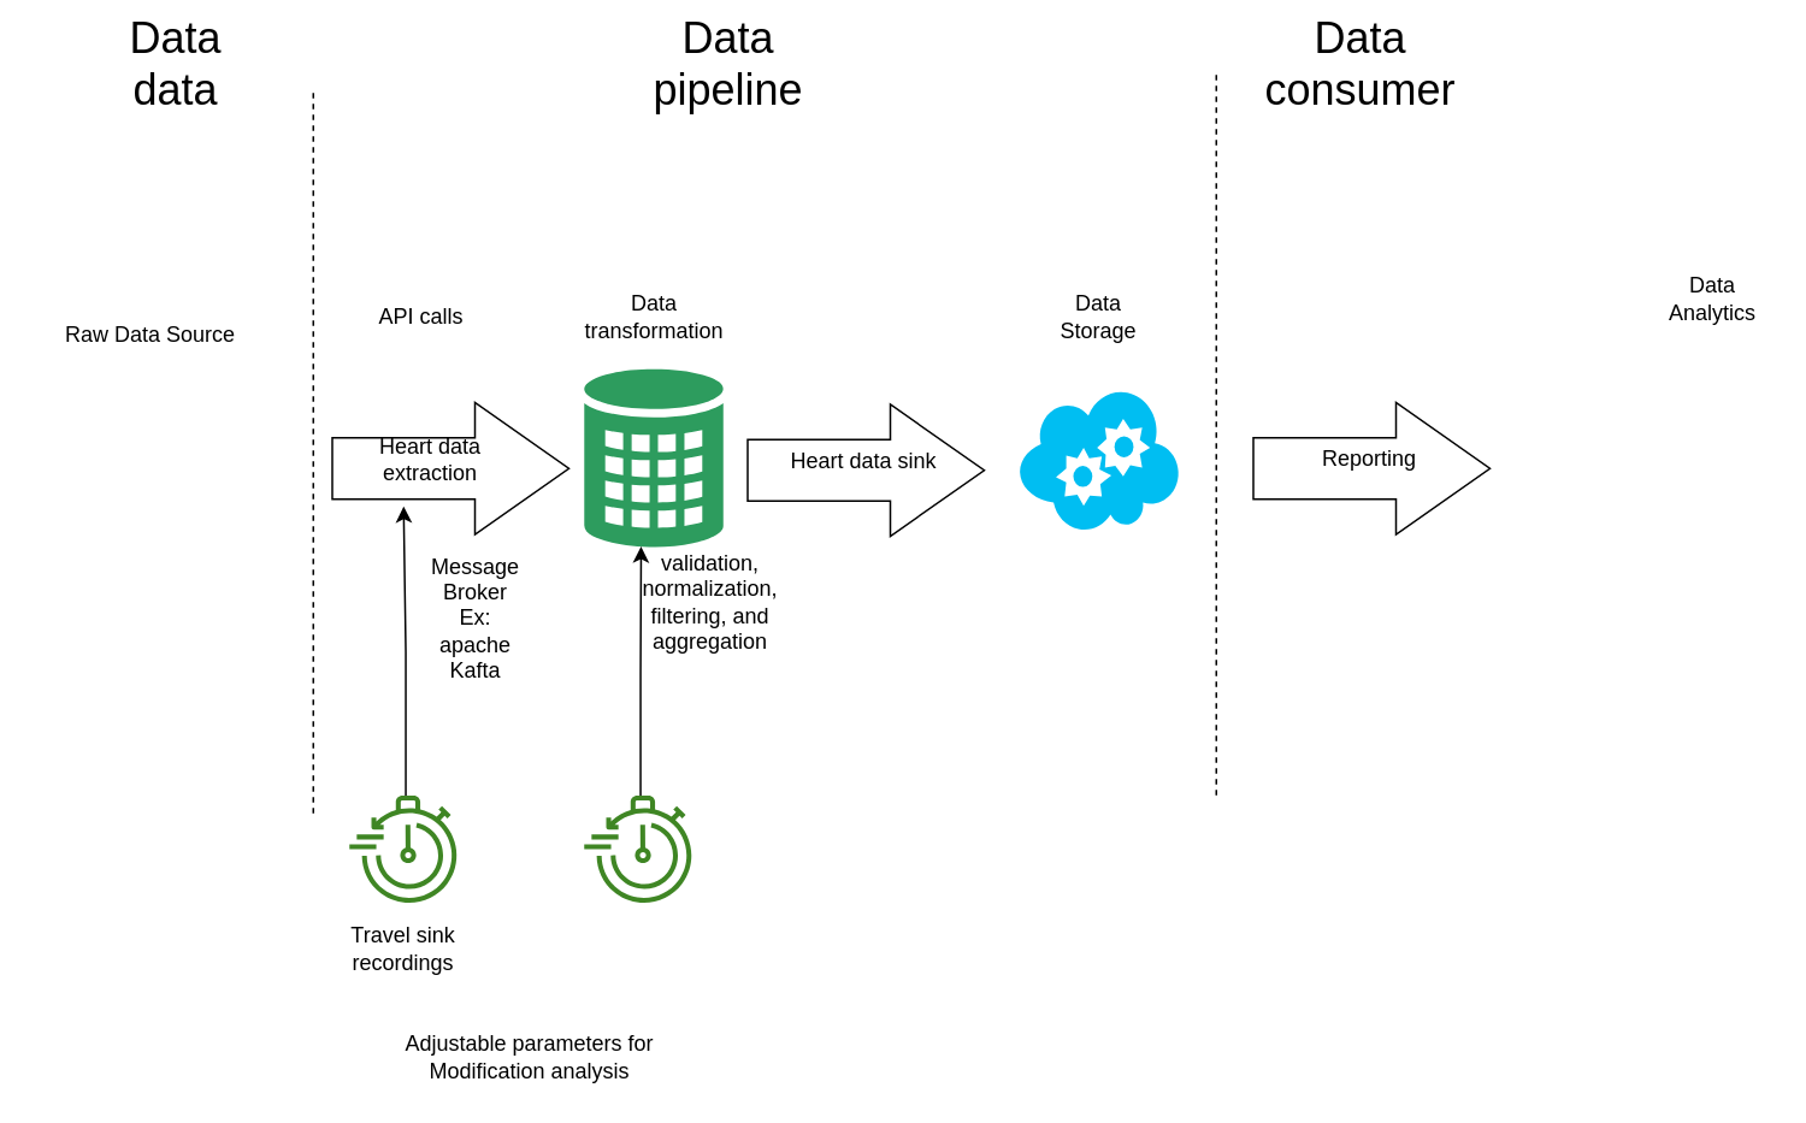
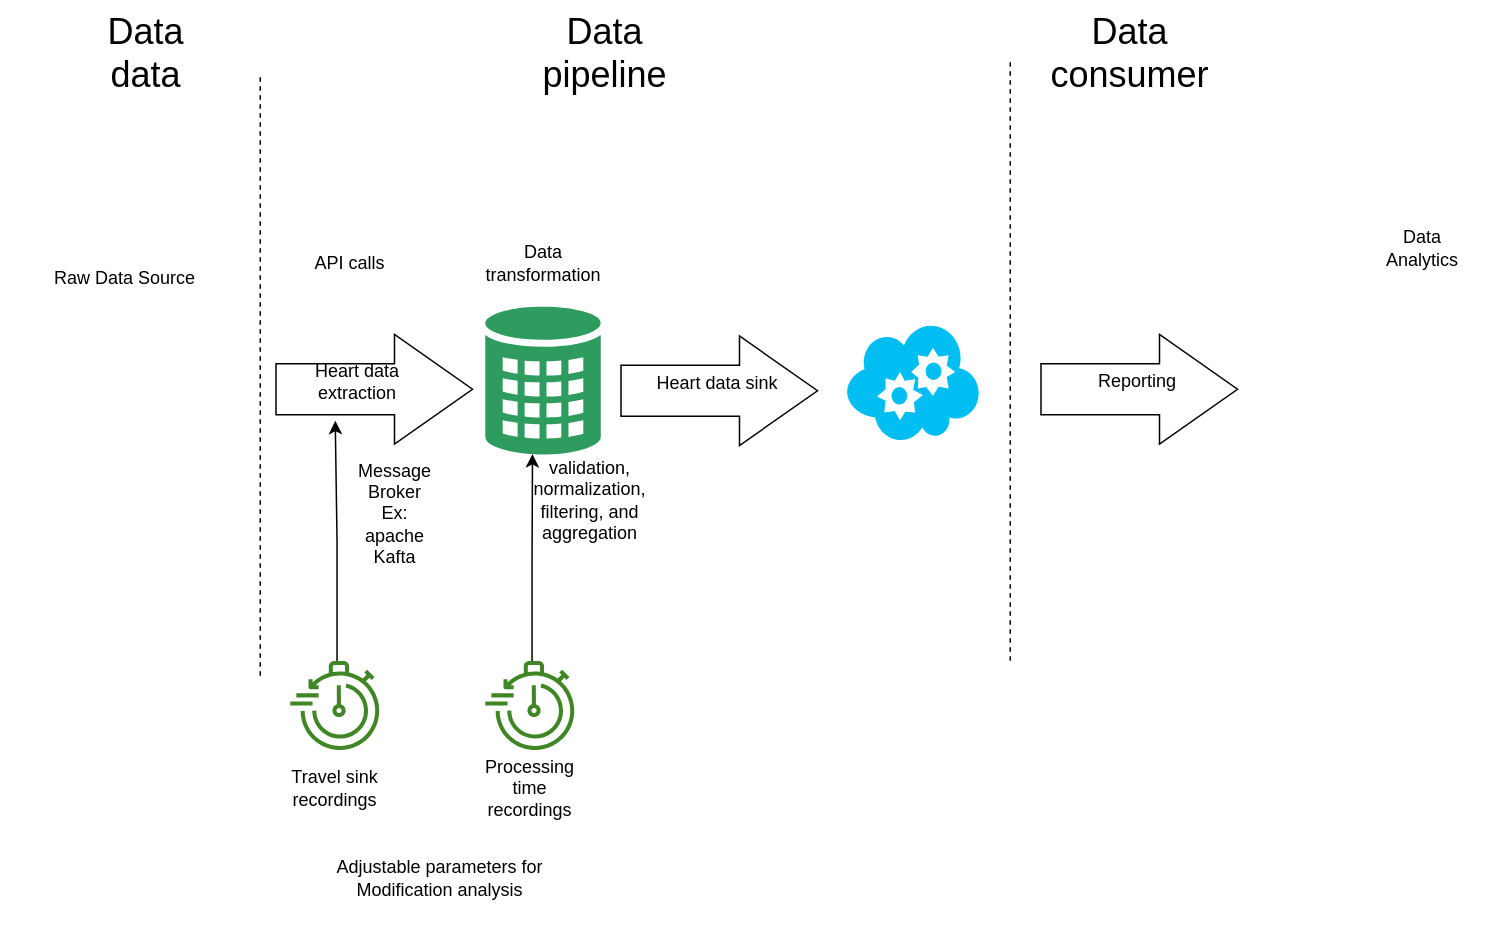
  <mxCell id="0" />
  <mxCell id="1" parent="0" />
  <mxCell id="2" value="" style="group" parent="1" vertex="1" connectable="0"><mxGeometry y="170" width="128" height="168" as="geometry" x="33" /></mxCell>
  <mxCell id="3" value="" style="shape=image;html=1;verticalAlign=top;verticalLabelPosition=bottom;labelBackgroundColor=#ffffff;imageAspect=0;aspect=fixed;image=https://cdn3.iconfinder.com/data/icons/clinical-3/96/medic-128.png" parent="2" vertex="1"><mxGeometry y="40" width="100" height="100" as="geometry" /></mxCell>
  <mxCell id="4" value="Raw Data Source" style="text;html=1;strokeColor=none;fillColor=none;align=center;verticalAlign=middle;whiteSpace=wrap;rounded=0;" parent="2" vertex="1"><mxGeometry x="-13" width="126" height="30" as="geometry" /></mxCell>
  <mxCell id="5" value="Message Broker&lt;br&gt;Ex: apache Kafta" style="text;html=1;strokeColor=none;fillColor=none;align=center;verticalAlign=middle;whiteSpace=wrap;rounded=0;" parent="1" vertex="1"><mxGeometry x="233" y="294" width="60" height="96" as="geometry" /></mxCell>
  <mxCell id="6" value="" style="group" parent="1" vertex="1" connectable="0"><mxGeometry x="183" y="239" width="132" height="30" as="geometry" /></mxCell>
  <mxCell id="7" value="" style="shape=flexArrow;endArrow=classic;html=1;rounded=0;endWidth=38;endSize=17;width=34;" parent="6" edge="1"><mxGeometry width="50" height="50" relative="1" as="geometry"><mxPoint y="20" as="sourcePoint" /><mxPoint x="132" y="20" as="targetPoint" /></mxGeometry></mxCell>
  <mxCell id="8" value="Heart data extraction" style="text;html=1;strokeColor=none;fillColor=none;align=center;verticalAlign=middle;whiteSpace=wrap;rounded=0;" parent="6" vertex="1"><mxGeometry width="110" height="30" as="geometry" /></mxCell>
  <mxCell id="9" style="edgeStyle=orthogonalEdgeStyle;rounded=0;orthogonalLoop=1;jettySize=auto;html=1;exitX=0.5;exitY=1;exitDx=0;exitDy=0;" parent="6" source="8" target="8" edge="1"><mxGeometry relative="1" as="geometry" /></mxCell>
  <mxCell id="10" value="API calls" style="text;html=1;strokeColor=none;fillColor=none;align=center;verticalAlign=middle;whiteSpace=wrap;rounded=0;" parent="1" vertex="1"><mxGeometry x="203" y="160" width="60" height="30" as="geometry" /></mxCell>
  <mxCell id="11" value="" style="group" parent="1" vertex="1" connectable="0"><mxGeometry x="323" y="160" width="77" height="144" as="geometry" /></mxCell>
  <mxCell id="12" value="" style="sketch=0;html=1;aspect=fixed;strokeColor=none;shadow=0;align=center;fillColor=#2D9C5E;verticalAlign=top;labelPosition=center;verticalLabelPosition=bottom;shape=mxgraph.gcp2.external_data_center" parent="11" vertex="1"><mxGeometry y="44" width="77" height="100" as="geometry" /></mxCell>
  <mxCell id="13" value="Data transformation" style="text;html=1;strokeColor=none;fillColor=none;align=center;verticalAlign=middle;whiteSpace=wrap;rounded=0;" parent="11" vertex="1"><mxGeometry x="8.5" width="60" height="30" as="geometry" /></mxCell>
  <mxCell id="14" value="validation, normalization, filtering, and aggregation" style="text;html=1;strokeColor=none;fillColor=none;align=center;verticalAlign=middle;whiteSpace=wrap;rounded=0;" parent="1" vertex="1"><mxGeometry x="363" y="318" width="60" height="30" as="geometry" /></mxCell>
  <mxCell id="15" value="" style="endArrow=none;dashed=1;html=1;rounded=0;" parent="1" edge="1"><mxGeometry width="50" height="50" relative="1" as="geometry"><mxPoint x="173" y="450" as="sourcePoint" /><mxPoint x="173" y="50" as="targetPoint" /></mxGeometry></mxCell>
  <mxCell id="16" value="&lt;font style=&quot;font-size: 24px;&quot;&gt;Data data&lt;/font&gt;" style="text;html=1;strokeColor=none;fillColor=none;align=center;verticalAlign=middle;whiteSpace=wrap;rounded=0;" parent="1" vertex="1"><mxGeometry x="57" y="20" width="80" height="30" as="geometry" /></mxCell>
  <mxCell id="17" value="" style="endArrow=none;dashed=1;html=1;rounded=0;" parent="1" edge="1"><mxGeometry width="50" height="50" relative="1" as="geometry"><mxPoint x="673" y="440" as="sourcePoint" /><mxPoint x="673" y="40" as="targetPoint" /></mxGeometry></mxCell>
  <mxCell id="18" value="&lt;font style=&quot;font-size: 24px;&quot;&gt;Data pipeline&lt;/font&gt;" style="text;html=1;strokeColor=none;fillColor=none;align=center;verticalAlign=middle;whiteSpace=wrap;rounded=0;" parent="1" vertex="1"><mxGeometry x="363" y="20" width="80" height="30" as="geometry" /></mxCell>
  <mxCell id="19" value="&lt;font style=&quot;font-size: 24px;&quot;&gt;Data consumer&lt;/font&gt;" style="text;html=1;strokeColor=none;fillColor=none;align=center;verticalAlign=middle;whiteSpace=wrap;rounded=0;" parent="1" vertex="1"><mxGeometry x="713" y="20" width="80" height="30" as="geometry" /></mxCell>
  <mxCell id="20" value="" style="group" parent="1" vertex="1" connectable="0"><mxGeometry x="413" y="240" width="132" height="30" as="geometry" /></mxCell>
  <mxCell id="21" value="" style="shape=flexArrow;endArrow=classic;html=1;rounded=0;endWidth=38;endSize=17;width=34;" parent="20" edge="1"><mxGeometry width="50" height="50" relative="1" as="geometry"><mxPoint y="20" as="sourcePoint" /><mxPoint x="132" y="20" as="targetPoint" /></mxGeometry></mxCell>
  <mxCell id="22" value="Heart data sink" style="text;html=1;strokeColor=none;fillColor=none;align=center;verticalAlign=middle;whiteSpace=wrap;rounded=0;" parent="20" vertex="1"><mxGeometry x="10" width="110" height="30" as="geometry" /></mxCell>
  <mxCell id="23" style="edgeStyle=orthogonalEdgeStyle;rounded=0;orthogonalLoop=1;jettySize=auto;html=1;exitX=0.5;exitY=1;exitDx=0;exitDy=0;" parent="20" source="22" target="22" edge="1"><mxGeometry relative="1" as="geometry" /></mxCell>
  <mxCell id="24" value="" style="verticalLabelPosition=bottom;html=1;verticalAlign=top;align=center;strokeColor=none;fillColor=#00BEF2;shape=mxgraph.azure.cloud_service;" parent="1" vertex="1"><mxGeometry x="563" y="214" width="90" height="80" as="geometry" /></mxCell>
- <mxCell id="25" value="Data Storage" style="text;html=1;strokeColor=none;fillColor=none;align=center;verticalAlign=middle;whiteSpace=wrap;rounded=0;" parent="1" vertex="1"><mxGeometry x="578" y="160" width="60" height="30" as="geometry" /></mxCell>
  <mxCell id="26" style="edgeStyle=orthogonalEdgeStyle;rounded=0;orthogonalLoop=1;jettySize=auto;html=1;exitX=0.5;exitY=1;exitDx=0;exitDy=0;" parent="1" edge="1"><mxGeometry relative="1" as="geometry"><mxPoint x="488" y="280" as="sourcePoint" /><mxPoint x="488" y="280" as="targetPoint" /></mxGeometry></mxCell>
  <mxCell id="27" value="" style="group" parent="1" vertex="1" connectable="0"><mxGeometry x="693" y="239" width="132" height="30" as="geometry" /></mxCell>
  <mxCell id="28" value="" style="shape=flexArrow;endArrow=classic;html=1;rounded=0;endWidth=38;endSize=17;width=34;" parent="27" edge="1"><mxGeometry width="50" height="50" relative="1" as="geometry"><mxPoint y="20" as="sourcePoint" /><mxPoint x="132" y="20" as="targetPoint" /></mxGeometry></mxCell>
  <mxCell id="29" value="Reporting" style="text;html=1;strokeColor=none;fillColor=none;align=center;verticalAlign=middle;whiteSpace=wrap;rounded=0;" parent="27" vertex="1"><mxGeometry x="10" width="110" height="30" as="geometry" /></mxCell>
  <mxCell id="30" style="edgeStyle=orthogonalEdgeStyle;rounded=0;orthogonalLoop=1;jettySize=auto;html=1;exitX=0.5;exitY=1;exitDx=0;exitDy=0;" parent="27" source="29" target="29" edge="1"><mxGeometry relative="1" as="geometry" /></mxCell>
  <mxCell id="31" value="" style="group" parent="1" vertex="1" connectable="0"><mxGeometry x="193" y="440" width="62.4" height="100" as="geometry" /></mxCell>
  <mxCell id="32" value="Travel sink recordings" style="text;html=1;strokeColor=none;fillColor=none;align=center;verticalAlign=middle;whiteSpace=wrap;rounded=0;" parent="31" vertex="1"><mxGeometry y="70" width="60" height="30" as="geometry" /></mxCell>
  <mxCell id="33" value="" style="sketch=0;outlineConnect=0;fontColor=#232F3E;gradientColor=none;fillColor=#3F8624;strokeColor=none;dashed=0;verticalLabelPosition=bottom;verticalAlign=top;align=center;html=1;fontSize=12;fontStyle=0;aspect=fixed;pointerEvents=1;shape=mxgraph.aws4.backup_recovery_time_objective;" parent="31" vertex="1"><mxGeometry width="62.4" height="60" as="geometry" /></mxCell>
  <mxCell id="34" value="" style="edgeStyle=orthogonalEdgeStyle;rounded=0;orthogonalLoop=1;jettySize=auto;html=1;" parent="1" source="33" edge="1"><mxGeometry relative="1" as="geometry"><mxPoint x="223" y="280" as="targetPoint" /></mxGeometry></mxCell>
  <mxCell id="35" value="" style="group" parent="1" vertex="1" connectable="0"><mxGeometry x="323" y="440" width="62.4" height="100" as="geometry" /></mxCell>
+ <mxCell id="36" value="Processing time recordings" style="text;html=1;strokeColor=none;fillColor=none;align=center;verticalAlign=middle;whiteSpace=wrap;rounded=0;" parent="35" vertex="1"><mxGeometry y="70" width="60" height="30" as="geometry" /></mxCell>
  <mxCell id="37" value="" style="sketch=0;outlineConnect=0;fontColor=#232F3E;gradientColor=none;fillColor=#3F8624;strokeColor=none;dashed=0;verticalLabelPosition=bottom;verticalAlign=top;align=center;html=1;fontSize=12;fontStyle=0;aspect=fixed;pointerEvents=1;shape=mxgraph.aws4.backup_recovery_time_objective;" parent="35" vertex="1"><mxGeometry width="62.4" height="60" as="geometry" /></mxCell>
  <mxCell id="38" value="" style="edgeStyle=orthogonalEdgeStyle;rounded=0;orthogonalLoop=1;jettySize=auto;html=1;entryX=0.409;entryY=0.982;entryDx=0;entryDy=0;entryPerimeter=0;" parent="1" source="37" target="12" edge="1"><mxGeometry relative="1" as="geometry" /></mxCell>
  <mxCell id="39" value="&lt;div&gt;Adjustable parameters for &lt;br&gt;&lt;/div&gt;&lt;div&gt;Modification analysis&lt;/div&gt;" style="text;html=1;strokeColor=none;fillColor=none;align=center;verticalAlign=middle;whiteSpace=wrap;rounded=0;" parent="1" vertex="1"><mxGeometry x="193" y="570" width="200" height="30" as="geometry" /></mxCell>
  <mxCell id="40" value="" style="shape=image;html=1;verticalAlign=top;verticalLabelPosition=bottom;labelBackgroundColor=#ffffff;imageAspect=0;aspect=fixed;image=https://cdn0.iconfinder.com/data/icons/business-startup-10/50/20-128.png" parent="1" vertex="1"><mxGeometry x="843" y="190" width="128" height="128" as="geometry" /></mxCell>
  <mxCell id="41" value="Data Analytics" style="text;html=1;strokeColor=none;fillColor=none;align=center;verticalAlign=middle;whiteSpace=wrap;rounded=0;" parent="1" vertex="1"><mxGeometry x="918" y="150" width="60" height="30" as="geometry" /></mxCell>
